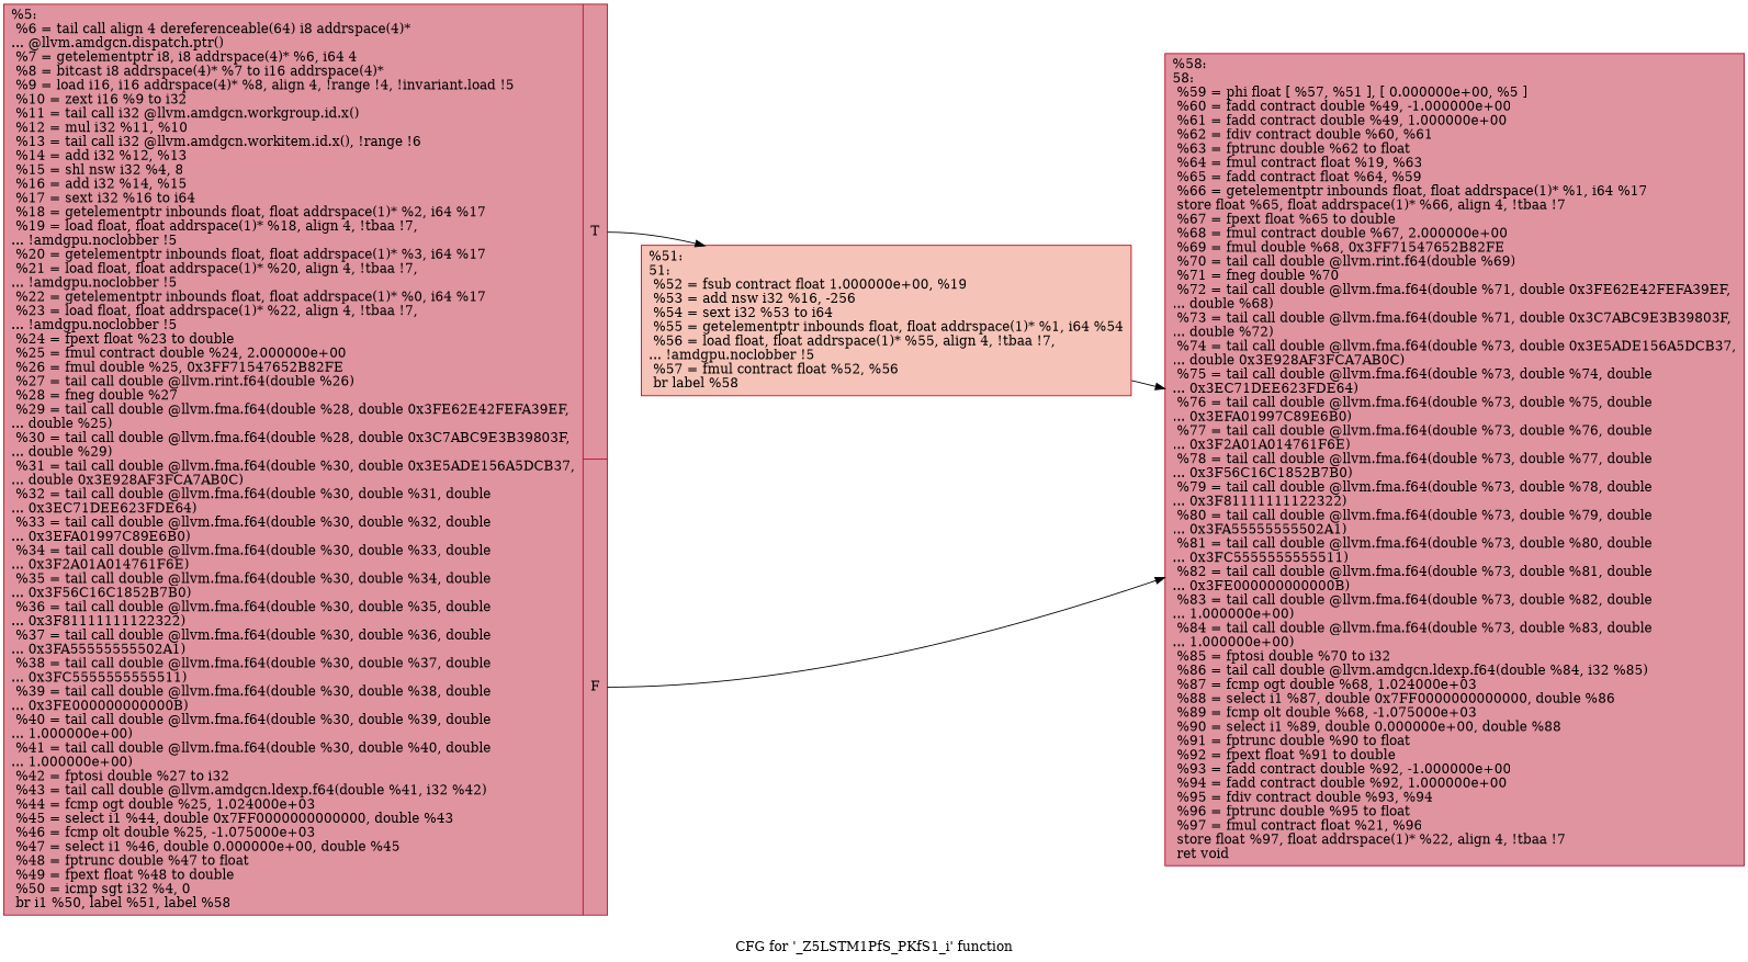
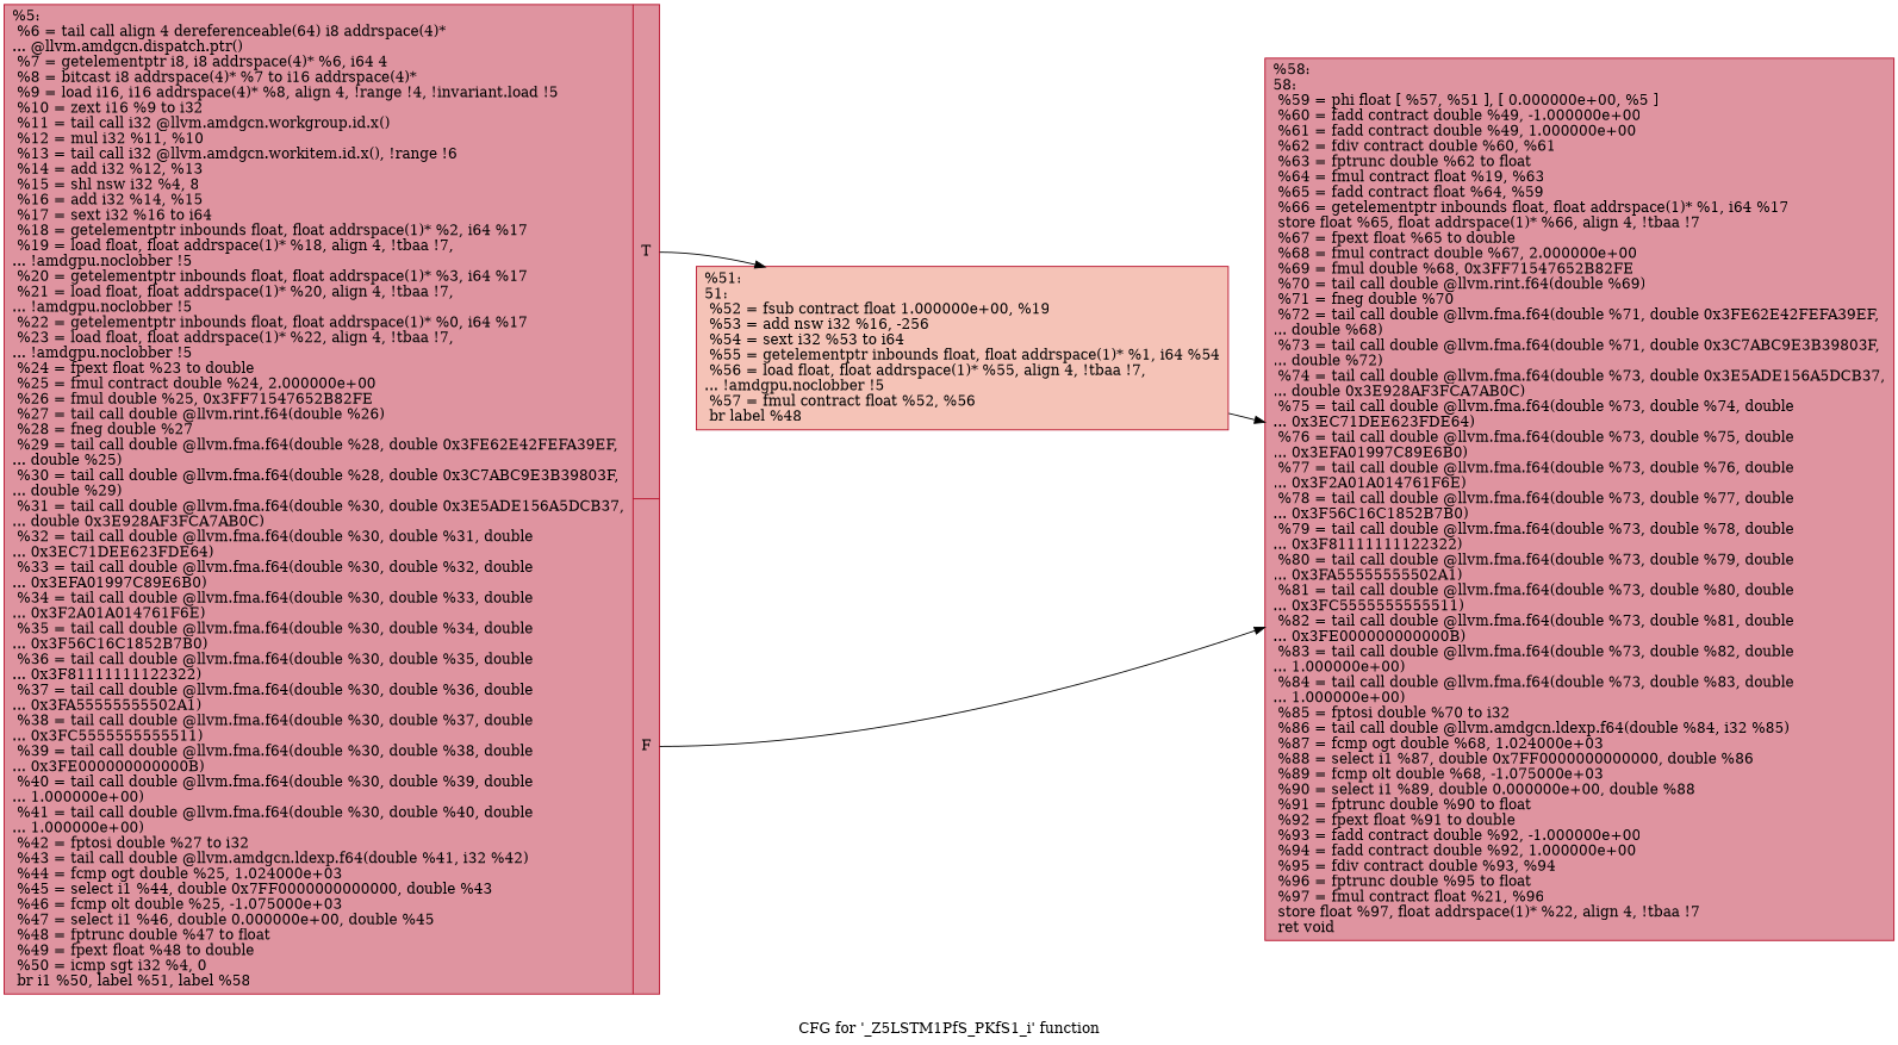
  digraph {
    label="CFG for '_Z5LSTM1PfS_PKfS1_i' function"
    rankdir=LR
    node [color="#b70d28ff" fillcolor="#b70d2870" shape=record style=filled]
    n1 [label="{%5:\l  %6 = tail call align 4 dereferenceable(64) i8 addrspace(4)*\l... @llvm.amdgcn.dispatch.ptr()\l  %7 = getelementptr i8, i8 addrspace(4)* %6, i64 4\l  %8 = bitcast i8 addrspace(4)* %7 to i16 addrspace(4)*\l  %9 = load i16, i16 addrspace(4)* %8, align 4, !range !4, !invariant.load !5\l  %10 = zext i16 %9 to i32\l  %11 = tail call i32 @llvm.amdgcn.workgroup.id.x()\l  %12 = mul i32 %11, %10\l  %13 = tail call i32 @llvm.amdgcn.workitem.id.x(), !range !6\l  %14 = add i32 %12, %13\l  %15 = shl nsw i32 %4, 8\l  %16 = add i32 %14, %15\l  %17 = sext i32 %16 to i64\l  %18 = getelementptr inbounds float, float addrspace(1)* %2, i64 %17\l  %19 = load float, float addrspace(1)* %18, align 4, !tbaa !7,\l... !amdgpu.noclobber !5\l  %20 = getelementptr inbounds float, float addrspace(1)* %3, i64 %17\l  %21 = load float, float addrspace(1)* %20, align 4, !tbaa !7,\l... !amdgpu.noclobber !5\l  %22 = getelementptr inbounds float, float addrspace(1)* %0, i64 %17\l  %23 = load float, float addrspace(1)* %22, align 4, !tbaa !7,\l... !amdgpu.noclobber !5\l  %24 = fpext float %23 to double\l  %25 = fmul contract double %24, 2.000000e+00\l  %26 = fmul double %25, 0x3FF71547652B82FE\l  %27 = tail call double @llvm.rint.f64(double %26)\l  %28 = fneg double %27\l  %29 = tail call double @llvm.fma.f64(double %28, double 0x3FE62E42FEFA39EF,\l... double %25)\l  %30 = tail call double @llvm.fma.f64(double %28, double 0x3C7ABC9E3B39803F,\l... double %29)\l  %31 = tail call double @llvm.fma.f64(double %30, double 0x3E5ADE156A5DCB37,\l... double 0x3E928AF3FCA7AB0C)\l  %32 = tail call double @llvm.fma.f64(double %30, double %31, double\l... 0x3EC71DEE623FDE64)\l  %33 = tail call double @llvm.fma.f64(double %30, double %32, double\l... 0x3EFA01997C89E6B0)\l  %34 = tail call double @llvm.fma.f64(double %30, double %33, double\l... 0x3F2A01A014761F6E)\l  %35 = tail call double @llvm.fma.f64(double %30, double %34, double\l... 0x3F56C16C1852B7B0)\l  %36 = tail call double @llvm.fma.f64(double %30, double %35, double\l... 0x3F81111111122322)\l  %37 = tail call double @llvm.fma.f64(double %30, double %36, double\l... 0x3FA55555555502A1)\l  %38 = tail call double @llvm.fma.f64(double %30, double %37, double\l... 0x3FC5555555555511)\l  %39 = tail call double @llvm.fma.f64(double %30, double %38, double\l... 0x3FE000000000000B)\l  %40 = tail call double @llvm.fma.f64(double %30, double %39, double\l... 1.000000e+00)\l  %41 = tail call double @llvm.fma.f64(double %30, double %40, double\l... 1.000000e+00)\l  %42 = fptosi double %27 to i32\l  %43 = tail call double @llvm.amdgcn.ldexp.f64(double %41, i32 %42)\l  %44 = fcmp ogt double %25, 1.024000e+03\l  %45 = select i1 %44, double 0x7FF0000000000000, double %43\l  %46 = fcmp olt double %25, -1.075000e+03\l  %47 = select i1 %46, double 0.000000e+00, double %45\l  %48 = fptrunc double %47 to float\l  %49 = fpext float %48 to double\l  %50 = icmp sgt i32 %4, 0\l  br i1 %50, label %51, label %58\l|{<s0>T|<s1>F}}"]
-   n2 [fillcolor="#e8765c70" label="{%51:\l51:                                               \l  %52 = fsub contract float 1.000000e+00, %19\l  %53 = add nsw i32 %16, -256\l  %54 = sext i32 %53 to i64\l  %55 = getelementptr inbounds float, float addrspace(1)* %1, i64 %54\l  %56 = load float, float addrspace(1)* %55, align 4, !tbaa !7,\l... !amdgpu.noclobber !5\l  %57 = fmul contract float %52, %56\l  br label %58\l}"]
+   n2 [fillcolor="#e8765c70" label="{%51:\l51:                                               \l  %52 = fsub contract float 1.000000e+00, %19\l  %53 = add nsw i32 %16, -256\l  %54 = sext i32 %53 to i64\l  %55 = getelementptr inbounds float, float addrspace(1)* %1, i64 %54\l  %56 = load float, float addrspace(1)* %55, align 4, !tbaa !7,\l... !amdgpu.noclobber !5\l  %57 = fmul contract float %52, %56\l  br label %48\l}"]
    n3 [label="{%58:\l58:                                               \l  %59 = phi float [ %57, %51 ], [ 0.000000e+00, %5 ]\l  %60 = fadd contract double %49, -1.000000e+00\l  %61 = fadd contract double %49, 1.000000e+00\l  %62 = fdiv contract double %60, %61\l  %63 = fptrunc double %62 to float\l  %64 = fmul contract float %19, %63\l  %65 = fadd contract float %64, %59\l  %66 = getelementptr inbounds float, float addrspace(1)* %1, i64 %17\l  store float %65, float addrspace(1)* %66, align 4, !tbaa !7\l  %67 = fpext float %65 to double\l  %68 = fmul contract double %67, 2.000000e+00\l  %69 = fmul double %68, 0x3FF71547652B82FE\l  %70 = tail call double @llvm.rint.f64(double %69)\l  %71 = fneg double %70\l  %72 = tail call double @llvm.fma.f64(double %71, double 0x3FE62E42FEFA39EF,\l... double %68)\l  %73 = tail call double @llvm.fma.f64(double %71, double 0x3C7ABC9E3B39803F,\l... double %72)\l  %74 = tail call double @llvm.fma.f64(double %73, double 0x3E5ADE156A5DCB37,\l... double 0x3E928AF3FCA7AB0C)\l  %75 = tail call double @llvm.fma.f64(double %73, double %74, double\l... 0x3EC71DEE623FDE64)\l  %76 = tail call double @llvm.fma.f64(double %73, double %75, double\l... 0x3EFA01997C89E6B0)\l  %77 = tail call double @llvm.fma.f64(double %73, double %76, double\l... 0x3F2A01A014761F6E)\l  %78 = tail call double @llvm.fma.f64(double %73, double %77, double\l... 0x3F56C16C1852B7B0)\l  %79 = tail call double @llvm.fma.f64(double %73, double %78, double\l... 0x3F81111111122322)\l  %80 = tail call double @llvm.fma.f64(double %73, double %79, double\l... 0x3FA55555555502A1)\l  %81 = tail call double @llvm.fma.f64(double %73, double %80, double\l... 0x3FC5555555555511)\l  %82 = tail call double @llvm.fma.f64(double %73, double %81, double\l... 0x3FE000000000000B)\l  %83 = tail call double @llvm.fma.f64(double %73, double %82, double\l... 1.000000e+00)\l  %84 = tail call double @llvm.fma.f64(double %73, double %83, double\l... 1.000000e+00)\l  %85 = fptosi double %70 to i32\l  %86 = tail call double @llvm.amdgcn.ldexp.f64(double %84, i32 %85)\l  %87 = fcmp ogt double %68, 1.024000e+03\l  %88 = select i1 %87, double 0x7FF0000000000000, double %86\l  %89 = fcmp olt double %68, -1.075000e+03\l  %90 = select i1 %89, double 0.000000e+00, double %88\l  %91 = fptrunc double %90 to float\l  %92 = fpext float %91 to double\l  %93 = fadd contract double %92, -1.000000e+00\l  %94 = fadd contract double %92, 1.000000e+00\l  %95 = fdiv contract double %93, %94\l  %96 = fptrunc double %95 to float\l  %97 = fmul contract float %21, %96\l  store float %97, float addrspace(1)* %22, align 4, !tbaa !7\l  ret void\l}"]
    n1 -> n2 [tailport=s0]
    n1 -> n3 [tailport=s1]
    n2 -> n3
  }
